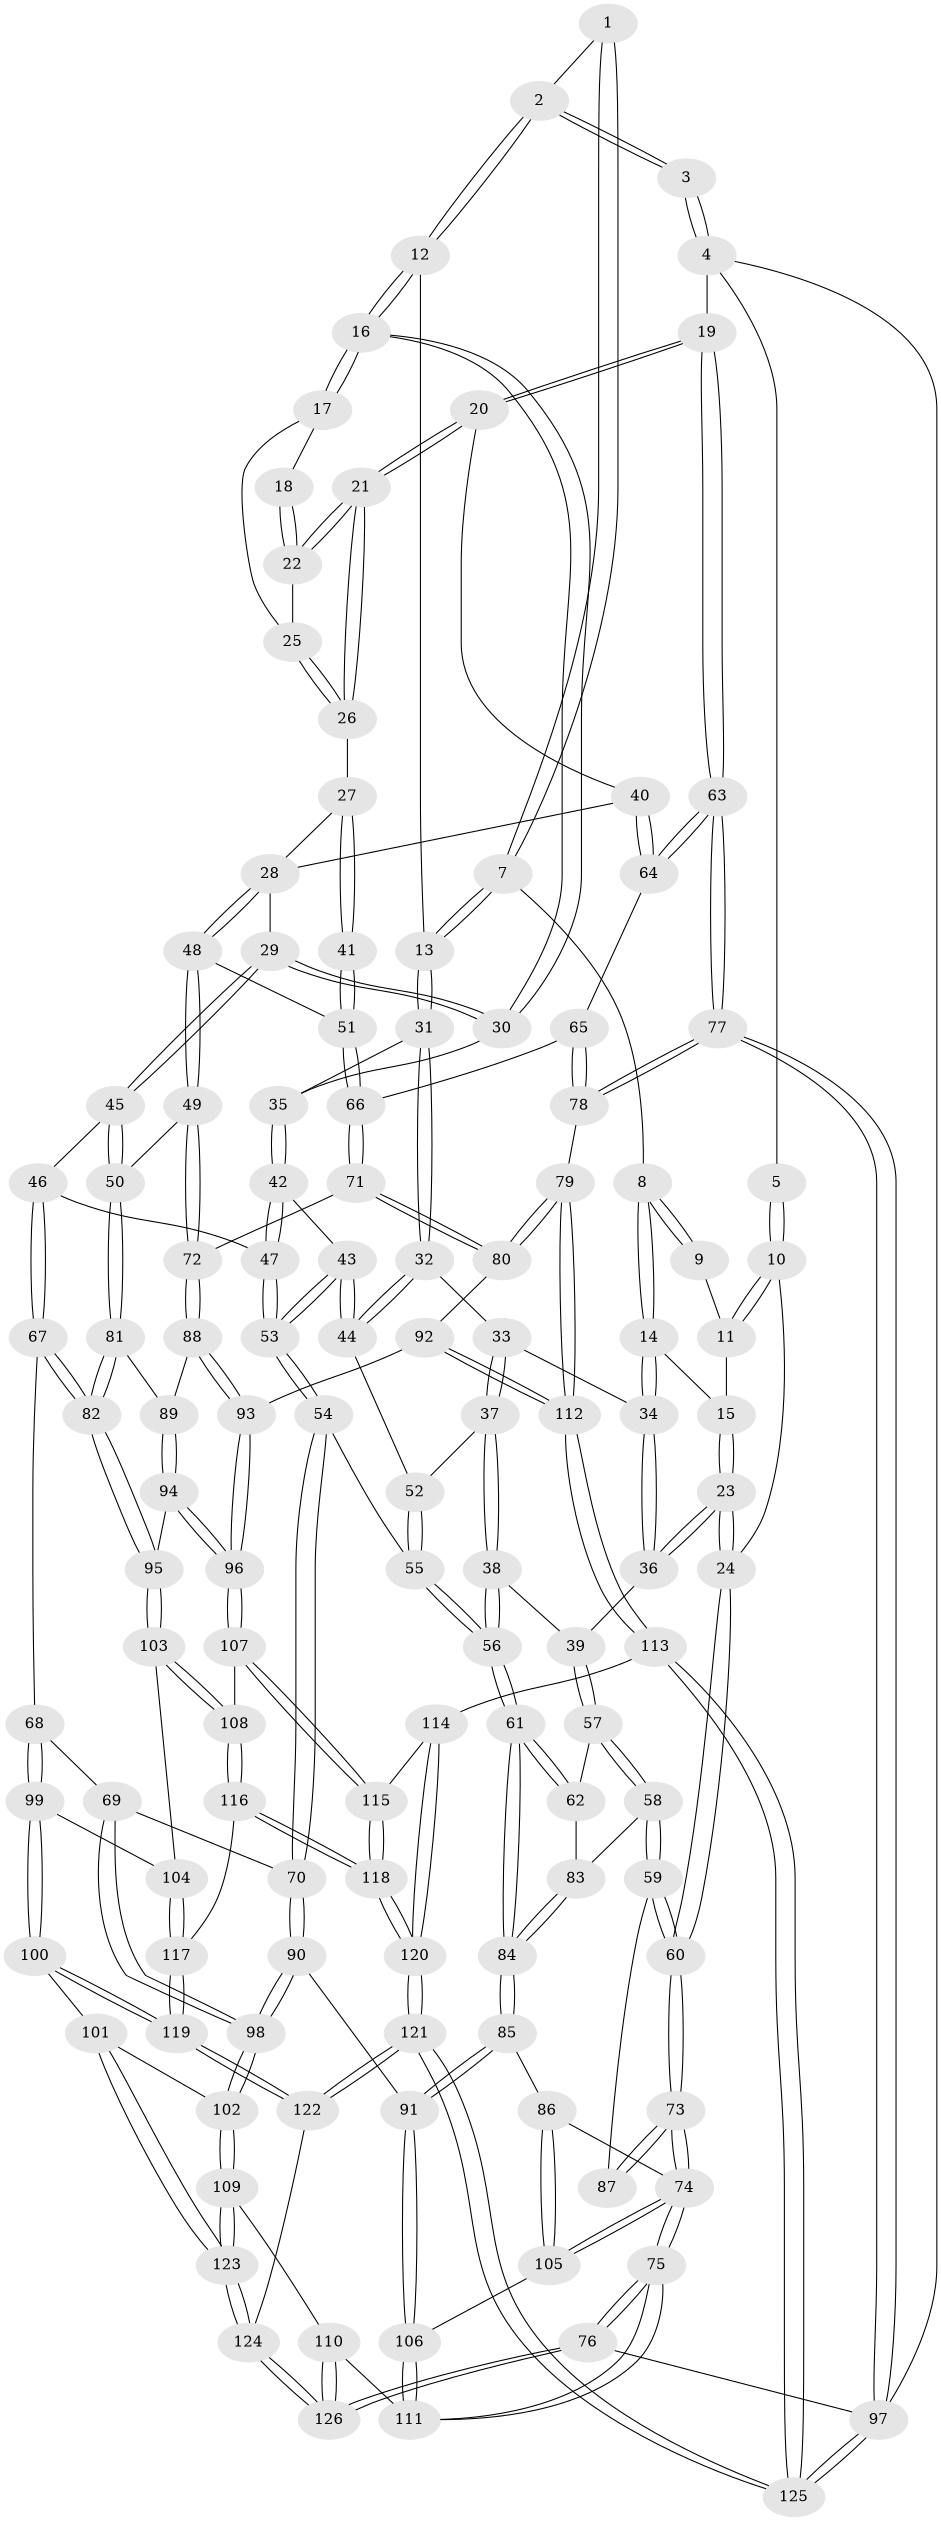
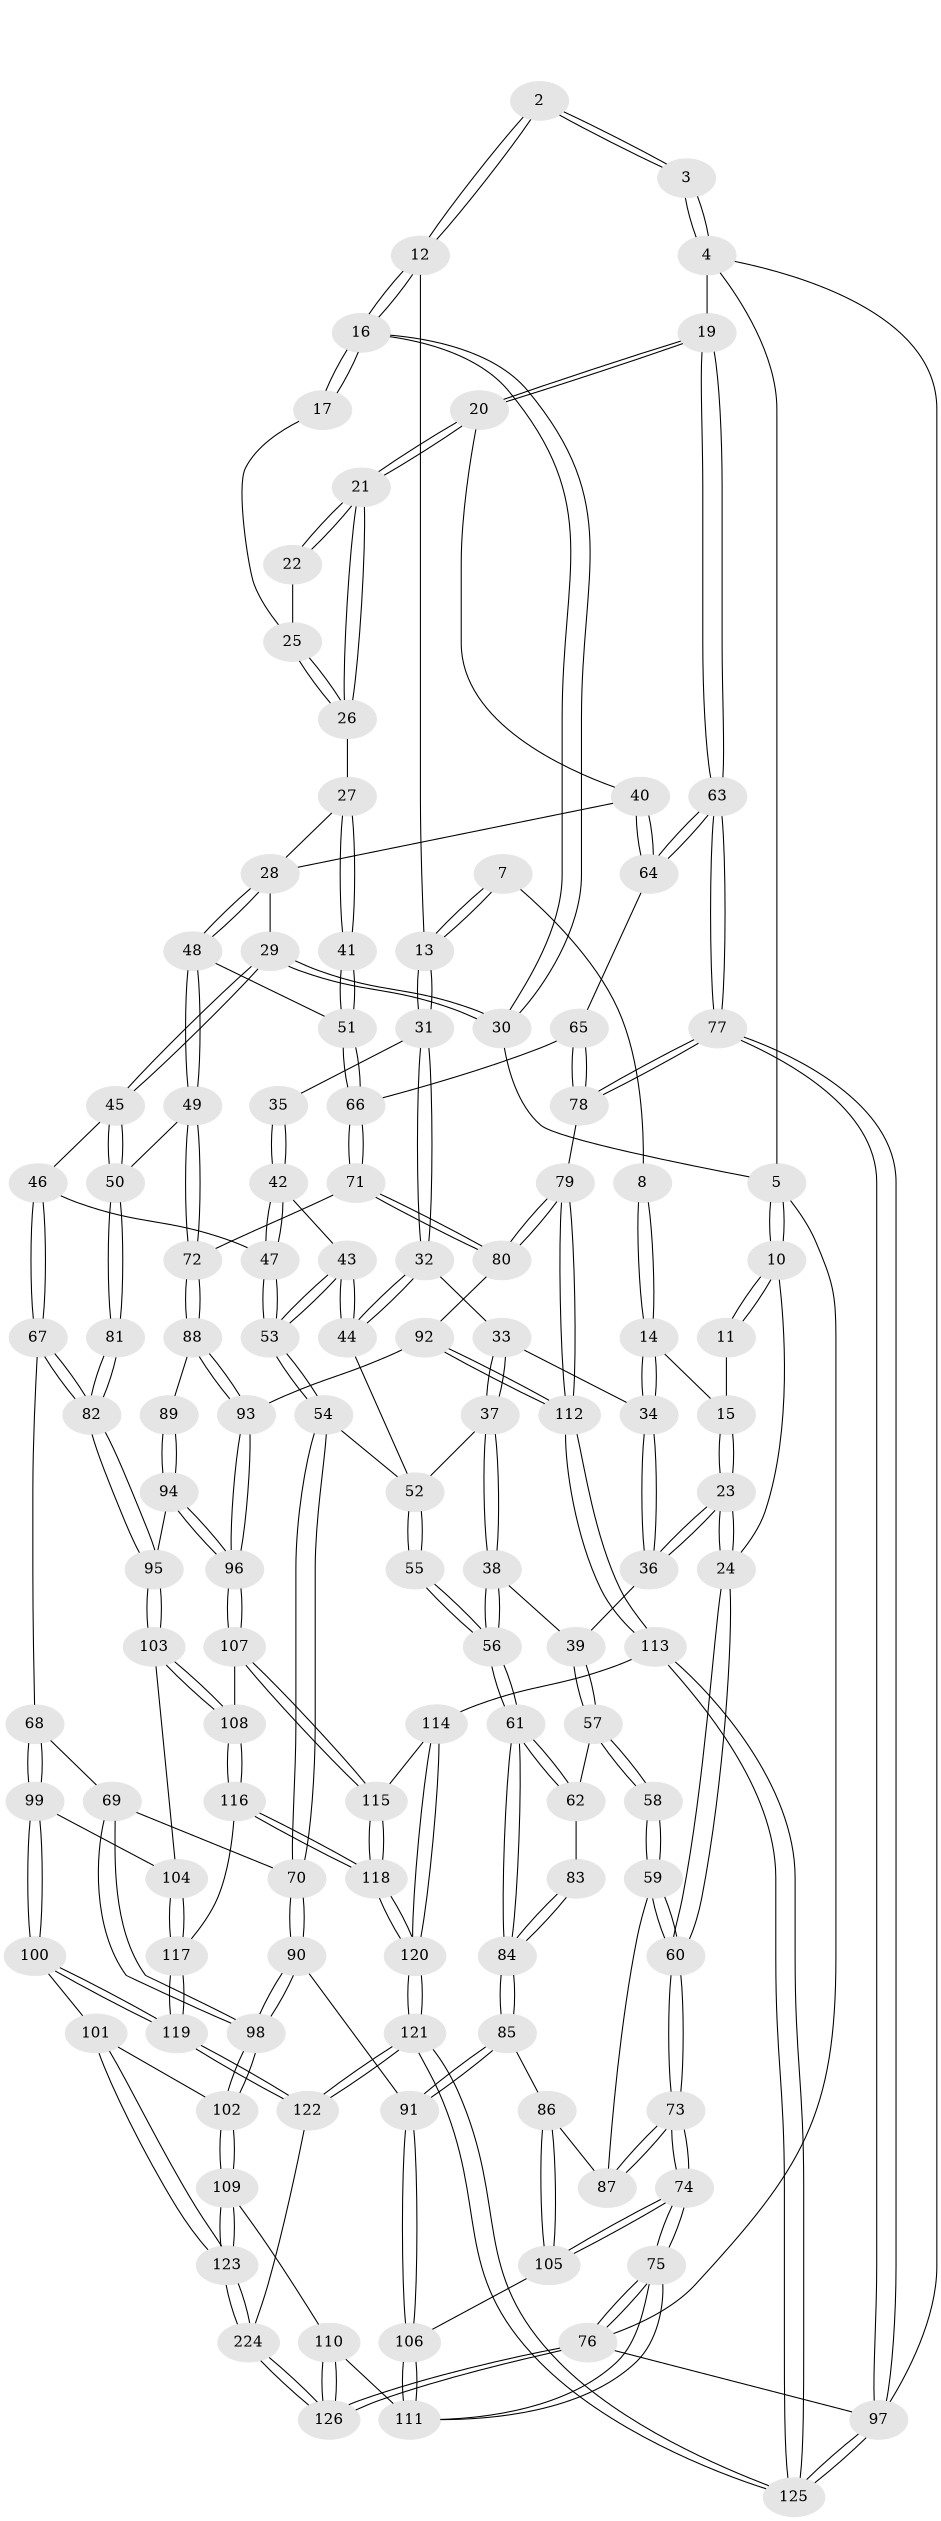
  graph {
    node [color=gray90 style=filled]
-   1
    2
    7
    3
    12
    8
    13
    4
    16
    5
    19
    97
    10
    76
    20
    63
    125
    11
    24
    126
-   9
    14
    31
    15
    34
    60
    23
    17
    30
    35
    32
    36
-   18
    25
    22
    26
    21
    40
    64
    77
    28
    27
    39
    73
    41
    29
    48
    51
    45
    49
    46
    50
    42
    33
    44
    37
    52
    38
    43
    47
    57
    56
    55
    61
    58
    62
    65
    66
    53
    54
    67
    81
    68
    82
    72
    88
    89
    71
    70
    90
    84
    59
    83
    87
    74
    85
    78
    79
    80
    69
    99
    95
    98
    100
    104
    102
    91
    92
    93
    75
    105
    111
    106
    112
    113
    94
    103
    86
    96
    107
    108
    115
    109
    101
    119
    117
    123
    122
-   124
+   124 [label=224]
    110
    116
    118
    114
    120
    121
-   1 -- 2
-   1 -- 7
-   1 -- 7
    2 -- 3
    2 -- 3
    2 -- 12
    2 -- 12
    7 -- 8
    7 -- 13
    7 -- 13
    3 -- 4
    3 -- 4
    12 -- 13
    12 -- 16
    12 -- 16
-   8 -- 9
-   8 -- 9
    8 -- 14
    8 -- 14
    13 -- 31
    13 -- 31
    4 -- 5
    4 -- 19
    4 -- 97
    16 -- 17
    16 -- 17
    16 -- 30
    16 -- 30
    5 -- 10
    5 -- 10
+   5 -- 76
    19 -- 20
    19 -- 20
    19 -- 63
    19 -- 63
    97 -- 125
    97 -- 125
    10 -- 11
    10 -- 11
    10 -- 24
    76 -- 97
    76 -- 126
    76 -- 126
    20 -- 21
    20 -- 21
    20 -- 40
    63 -- 64
    63 -- 64
    63 -- 77
    63 -- 77
    11 -- 15
    24 -- 60
    24 -- 60
-   9 -- 11
    14 -- 15
    14 -- 34
    14 -- 34
    31 -- 35
    31 -- 32
    31 -- 32
    15 -- 23
    15 -- 23
    34 -- 36
    34 -- 36
    60 -- 73
    60 -- 73
    23 -- 24
    23 -- 24
    23 -- 36
    23 -- 36
-   17 -- 18
    17 -- 25
-   30 -- 35
+   30 -- 5
    35 -- 42
    35 -- 42
    32 -- 33
    32 -- 44
    32 -- 44
    36 -- 39
-   18 -- 22
-   18 -- 22
    25 -- 26
    25 -- 26
    22 -- 25
    26 -- 27
    21 -- 22
    21 -- 22
    21 -- 26
    21 -- 26
    40 -- 64
    40 -- 64
    40 -- 28
    64 -- 65
    77 -- 97
    77 -- 97
    77 -- 78
    77 -- 78
    28 -- 29
    28 -- 48
    28 -- 48
    27 -- 28
    27 -- 41
    27 -- 41
    39 -- 57
    39 -- 57
    73 -- 87
    73 -- 87
    73 -- 74
    73 -- 74
    41 -- 51
    41 -- 51
    29 -- 30
    29 -- 30
    29 -- 45
    29 -- 45
    48 -- 51
    48 -- 49
    48 -- 49
    51 -- 66
    51 -- 66
    45 -- 46
    45 -- 50
    45 -- 50
    49 -- 50
    49 -- 72
    49 -- 72
    46 -- 47
    46 -- 67
    46 -- 67
    50 -- 81
    50 -- 81
    42 -- 43
    42 -- 47
    42 -- 47
    33 -- 34
    33 -- 37
    33 -- 37
    44 -- 52
    37 -- 52
    37 -- 38
    37 -- 38
    52 -- 55
    52 -- 55
    38 -- 39
    38 -- 56
    38 -- 56
    43 -- 44
    43 -- 44
    43 -- 53
    43 -- 53
    47 -- 53
    47 -- 53
    57 -- 58
    57 -- 58
    57 -- 62
    56 -- 61
    56 -- 61
    55 -- 56
    55 -- 56
    61 -- 62
    61 -- 62
    61 -- 84
    61 -- 84
    58 -- 59
    58 -- 59
-   58 -- 83
    62 -- 83
    65 -- 66
    65 -- 78
    65 -- 78
    66 -- 71
    66 -- 71
    53 -- 54
    53 -- 54
-   54 -- 55
+   54 -- 52
    54 -- 70
    54 -- 70
    67 -- 68
    67 -- 82
    67 -- 82
    81 -- 82
    81 -- 82
-   81 -- 89
    68 -- 69
    68 -- 99
    68 -- 99
    82 -- 95
    82 -- 95
    72 -- 88
    72 -- 88
    88 -- 89
    88 -- 93
    88 -- 93
    89 -- 94
    89 -- 94
    71 -- 72
    71 -- 80
    71 -- 80
    70 -- 90
    70 -- 90
    90 -- 98
    90 -- 98
    90 -- 91
    84 -- 85
    84 -- 85
    59 -- 60
    59 -- 60
    59 -- 87
    83 -- 84
    83 -- 84
    74 -- 75
    74 -- 75
    74 -- 105
    74 -- 105
    85 -- 91
    85 -- 91
    85 -- 86
    78 -- 79
    79 -- 80
    79 -- 80
    79 -- 112
    79 -- 112
    80 -- 92
    69 -- 70
    69 -- 98
    69 -- 98
    99 -- 100
    99 -- 100
    99 -- 104
    95 -- 103
    95 -- 103
    98 -- 102
    98 -- 102
    100 -- 101
    100 -- 119
    100 -- 119
    104 -- 117
    104 -- 117
    102 -- 109
    102 -- 109
    91 -- 106
    91 -- 106
    92 -- 93
    92 -- 112
    92 -- 112
    93 -- 96
    93 -- 96
    75 -- 76
    75 -- 76
    75 -- 111
    75 -- 111
    105 -- 106
    106 -- 111
    106 -- 111
    112 -- 113
    112 -- 113
    113 -- 125
    113 -- 125
    113 -- 114
    94 -- 95
    94 -- 96
    94 -- 96
    103 -- 104
    103 -- 108
    103 -- 108
-   86 -- 74
+   86 -- 87
    86 -- 105
    86 -- 105
    96 -- 107
    96 -- 107
    107 -- 108
    107 -- 115
    107 -- 115
    108 -- 116
    108 -- 116
    115 -- 118
    115 -- 118
    109 -- 123
    109 -- 123
    109 -- 110
    101 -- 102
    101 -- 123
    101 -- 123
    119 -- 122
    119 -- 122
    117 -- 119
    117 -- 119
    123 -- 124
    123 -- 124
    122 -- 124
    124 -- 126
    124 -- 126
    110 -- 126
    110 -- 126
    110 -- 111
    116 -- 117
    116 -- 118
    116 -- 118
    118 -- 120
    118 -- 120
    114 -- 115
    114 -- 120
    114 -- 120
    120 -- 121
    120 -- 121
    121 -- 125
    121 -- 125
    121 -- 122
    121 -- 122
  }
